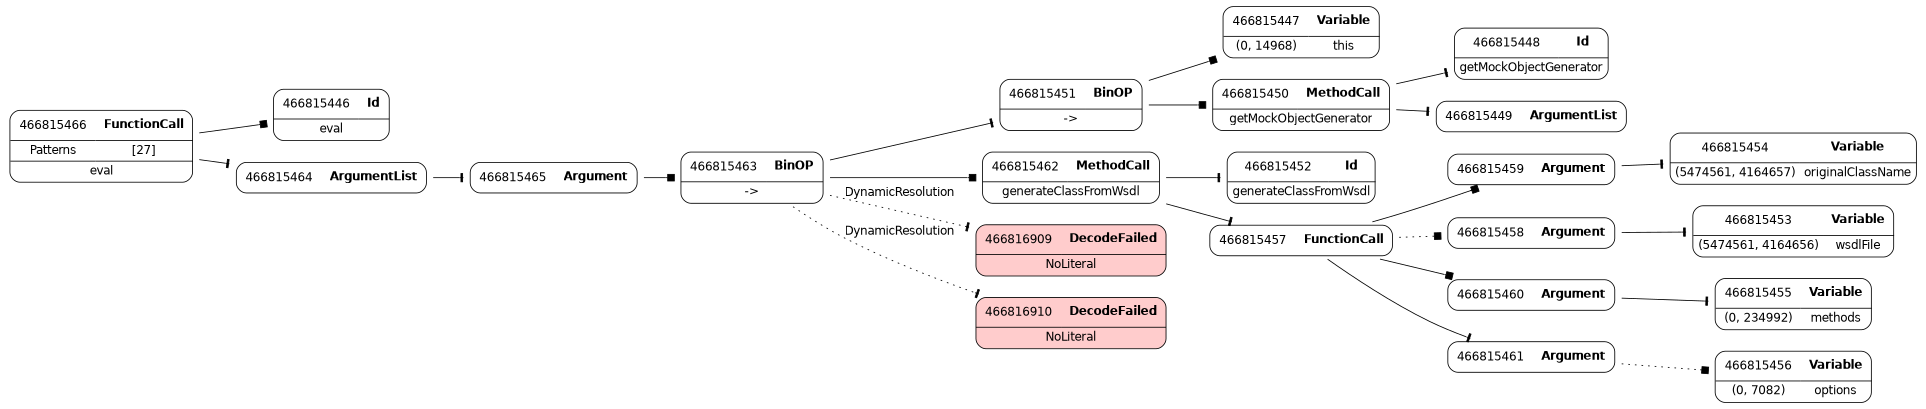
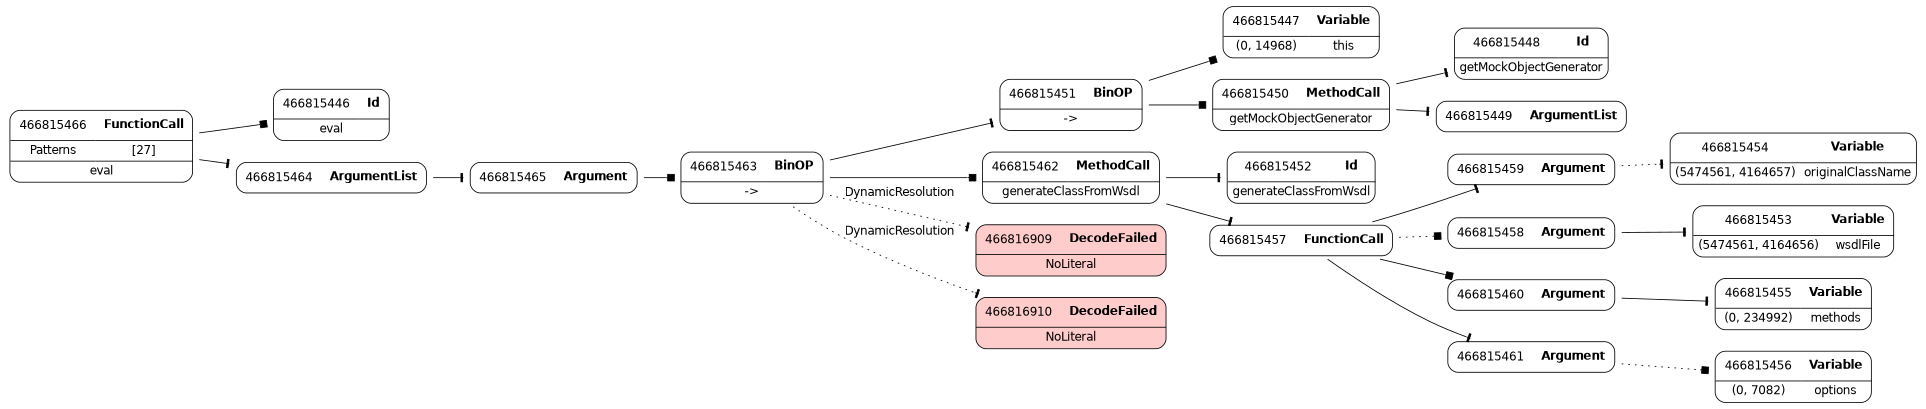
  digraph {
    fontname="DejaVu Sans"
    rankdir=LR
    node [fontname="DejaVu Sans" shape=none]
    edge [arrowhead=tee fontname="DejaVu Sans" weight=2]
    n1 [label=<<TABLE border='1' cellspacing='0' cellpadding='10' style='rounded' ><TR><TD border='0'>466815447</TD><TD border='0'><B>Variable</B></TD></TR><HR/><TR><TD border='0' cellpadding='5'>(0, 14968)</TD><TD border='0' cellpadding='5'>this</TD></TR></TABLE>>]
    n2 [label=<<TABLE border='1' cellspacing='0' cellpadding='10' style='rounded' ><TR><TD border='0'>466815446</TD><TD border='0'><B>Id</B></TD></TR><HR/><TR><TD border='0' cellpadding='5' colspan='2'>eval</TD></TR></TABLE>>]
    n3 [label=<<TABLE border='1' cellspacing='0' cellpadding='10' style='rounded' ><TR><TD border='0'>466815451</TD><TD border='0'><B>BinOP</B></TD></TR><HR/><TR><TD border='0' cellpadding='5' colspan='2'>-&gt;</TD></TR></TABLE>>]
    n4 [label=<<TABLE border='1' cellspacing='0' cellpadding='10' style='rounded' ><TR><TD border='0'>466815450</TD><TD border='0'><B>MethodCall</B></TD></TR><HR/><TR><TD border='0' cellpadding='5' colspan='2'>getMockObjectGenerator</TD></TR></TABLE>>]
    n5 [label=<<TABLE border='1' cellspacing='0' cellpadding='10' style='rounded' ><TR><TD border='0'>466815448</TD><TD border='0'><B>Id</B></TD></TR><HR/><TR><TD border='0' cellpadding='5' colspan='2'>getMockObjectGenerator</TD></TR></TABLE>>]
    n6 [label=<<TABLE border='1' cellspacing='0' cellpadding='10' style='rounded' ><TR><TD border='0'>466815449</TD><TD border='0'><B>ArgumentList</B></TD></TR></TABLE>>]
    n7 [label=<<TABLE border='1' cellspacing='0' cellpadding='10' style='rounded' ><TR><TD border='0'>466815455</TD><TD border='0'><B>Variable</B></TD></TR><HR/><TR><TD border='0' cellpadding='5'>(0, 234992)</TD><TD border='0' cellpadding='5'>methods</TD></TR></TABLE>>]
    n8 [label=<<TABLE border='1' cellspacing='0' cellpadding='10' style='rounded' ><TR><TD border='0'>466815454</TD><TD border='0'><B>Variable</B></TD></TR><HR/><TR><TD border='0' cellpadding='5'>(5474561, 4164657)</TD><TD border='0' cellpadding='5'>originalClassName</TD></TR></TABLE>>]
    n9 [label=<<TABLE border='1' cellspacing='0' cellpadding='10' style='rounded' ><TR><TD border='0'>466815453</TD><TD border='0'><B>Variable</B></TD></TR><HR/><TR><TD border='0' cellpadding='5'>(5474561, 4164656)</TD><TD border='0' cellpadding='5'>wsdlFile</TD></TR></TABLE>>]
    n10 [label=<<TABLE border='1' cellspacing='0' cellpadding='10' style='rounded' ><TR><TD border='0'>466815452</TD><TD border='0'><B>Id</B></TD></TR><HR/><TR><TD border='0' cellpadding='5' colspan='2'>generateClassFromWsdl</TD></TR></TABLE>>]
    n11 [label=<<TABLE border='1' cellspacing='0' cellpadding='10' style='rounded' ><TR><TD border='0'>466815459</TD><TD border='0'><B>Argument</B></TD></TR></TABLE>>]
    n12 [label=<<TABLE border='1' cellspacing='0' cellpadding='10' style='rounded' ><TR><TD border='0'>466815458</TD><TD border='0'><B>Argument</B></TD></TR></TABLE>>]
    n13 [label=<<TABLE border='1' cellspacing='0' cellpadding='10' style='rounded' ><TR><TD border='0'>466815457</TD><TD border='0'><B>FunctionCall</B></TD></TR></TABLE>>]
    n14 [label=<<TABLE border='1' cellspacing='0' cellpadding='10' style='rounded' ><TR><TD border='0'>466815460</TD><TD border='0'><B>Argument</B></TD></TR></TABLE>>]
    n15 [label=<<TABLE border='1' cellspacing='0' cellpadding='10' style='rounded' ><TR><TD border='0'>466815461</TD><TD border='0'><B>Argument</B></TD></TR></TABLE>>]
    n16 [label=<<TABLE border='1' cellspacing='0' cellpadding='10' style='rounded' ><TR><TD border='0'>466815456</TD><TD border='0'><B>Variable</B></TD></TR><HR/><TR><TD border='0' cellpadding='5'>(0, 7082)</TD><TD border='0' cellpadding='5'>options</TD></TR></TABLE>>]
    n17 [label=<<TABLE border='1' cellspacing='0' cellpadding='10' style='rounded' ><TR><TD border='0'>466815463</TD><TD border='0'><B>BinOP</B></TD></TR><HR/><TR><TD border='0' cellpadding='5' colspan='2'>-&gt;</TD></TR></TABLE>>]
    n18 [label=<<TABLE border='1' cellspacing='0' cellpadding='10' style='rounded' ><TR><TD border='0'>466815462</TD><TD border='0'><B>MethodCall</B></TD></TR><HR/><TR><TD border='0' cellpadding='5' colspan='2'>generateClassFromWsdl</TD></TR></TABLE>>]
    n19 [label=<<TABLE border='1' cellspacing='0' cellpadding='10' style='rounded' bgcolor='#FFCCCC' ><TR><TD border='0'>466816909</TD><TD border='0'><B>DecodeFailed</B></TD></TR><HR/><TR><TD border='0' cellpadding='5' colspan='2'>NoLiteral</TD></TR></TABLE>>]
    n20 [label=<<TABLE border='1' cellspacing='0' cellpadding='10' style='rounded' bgcolor='#FFCCCC' ><TR><TD border='0'>466816910</TD><TD border='0'><B>DecodeFailed</B></TD></TR><HR/><TR><TD border='0' cellpadding='5' colspan='2'>NoLiteral</TD></TR></TABLE>>]
    n21 [label=<<TABLE border='1' cellspacing='0' cellpadding='10' style='rounded' ><TR><TD border='0'>466815466</TD><TD border='0'><B>FunctionCall</B></TD></TR><HR/><TR><TD border='0' cellpadding='5'>Patterns</TD><TD border='0' cellpadding='5'>[27]</TD></TR><HR/><TR><TD border='0' cellpadding='5' colspan='2'>eval</TD></TR></TABLE>>]
    n22 [label=<<TABLE border='1' cellspacing='0' cellpadding='10' style='rounded' ><TR><TD border='0'>466815464</TD><TD border='0'><B>ArgumentList</B></TD></TR></TABLE>>]
    n23 [label=<<TABLE border='1' cellspacing='0' cellpadding='10' style='rounded' ><TR><TD border='0'>466815465</TD><TD border='0'><B>Argument</B></TD></TR></TABLE>>]
    n3 -> n1 [arrowhead=box]
    n3 -> n4 [arrowhead=box]
    n4 -> n5
    n4 -> n6
-   n11 -> n8
+   n11 -> n8 [style=dotted]
    n12 -> n9
-   n13 -> n11 [arrowhead=box]
+   n13 -> n11
    n13 -> n12 [arrowhead=box style=dotted]
    n13 -> n14 [arrowhead=box]
    n13 -> n15
    n14 -> n7
    n15 -> n16 [arrowhead=box style=dotted]
    n17 -> n3
    n17 -> n18 [arrowhead=box]
    n17 -> n19 [label=DynamicResolution style=dotted weight=""]
    n17 -> n20 [label=DynamicResolution style=dotted weight=""]
    n18 -> n10
    n18 -> n13
    n21 -> n2 [arrowhead=box]
    n21 -> n22
    n22 -> n23
    n23 -> n17 [arrowhead=box]
  }
